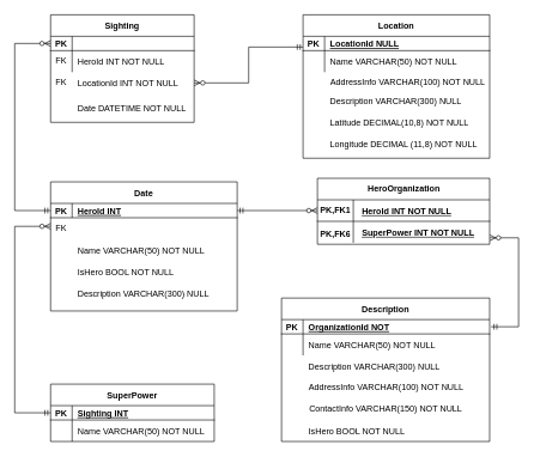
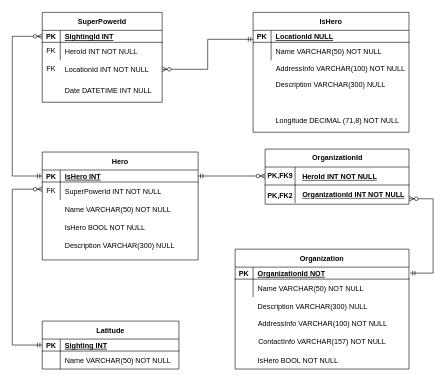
  <mxCell id="0" />
  <mxCell id="1" parent="0" />
- <mxCell id="2" value="Date" style="shape=table;startSize=30;container=1;collapsible=1;childLayout=tableLayout;fixedRows=1;rowLines=0;fontStyle=1;align=center;resizeLast=1;" parent="1" vertex="1"><mxGeometry x="70" y="253" width="260" height="180" as="geometry" /></mxCell>
+ <mxCell id="2" value="Hero" style="shape=table;startSize=30;container=1;collapsible=1;childLayout=tableLayout;fixedRows=1;rowLines=0;fontStyle=1;align=center;resizeLast=1;" parent="1" vertex="1"><mxGeometry x="70" y="253" width="260" height="180" as="geometry" /></mxCell>
  <mxCell id="3" value="" style="shape=partialRectangle;collapsible=0;dropTarget=0;pointerEvents=0;fillColor=none;points=[[0,0.5],[1,0.5]];portConstraint=eastwest;top=0;left=0;right=0;bottom=1;" parent="2" vertex="1"><mxGeometry y="30" width="260" height="20" as="geometry" /></mxCell>
  <mxCell id="4" value="PK" style="shape=partialRectangle;overflow=hidden;connectable=0;fillColor=none;top=0;left=0;bottom=0;right=0;fontStyle=1;" parent="3" vertex="1"><mxGeometry width="30" height="20" as="geometry"><mxRectangle width="30" height="20" as="alternateBounds" /></mxGeometry></mxCell>
- <mxCell id="5" value="HeroId INT" style="shape=partialRectangle;overflow=hidden;connectable=0;fillColor=none;top=0;left=0;bottom=0;right=0;align=left;spacingLeft=6;fontStyle=5;" parent="3" vertex="1"><mxGeometry x="30" width="230" height="20" as="geometry"><mxRectangle width="230" height="20" as="alternateBounds" /></mxGeometry></mxCell>
+ <mxCell id="5" value="IsHero INT" style="shape=partialRectangle;overflow=hidden;connectable=0;fillColor=none;top=0;left=0;bottom=0;right=0;align=left;spacingLeft=6;fontStyle=5;" parent="3" vertex="1"><mxGeometry x="30" width="230" height="20" as="geometry"><mxRectangle width="230" height="20" as="alternateBounds" /></mxGeometry></mxCell>
  <mxCell id="6" value="" style="shape=partialRectangle;collapsible=0;dropTarget=0;pointerEvents=0;fillColor=none;points=[[0,0.5],[1,0.5]];portConstraint=eastwest;top=0;left=0;right=0;bottom=0;" parent="2" vertex="1"><mxGeometry y="50" width="260" height="30" as="geometry" /></mxCell>
  <mxCell id="7" value="" style="shape=partialRectangle;overflow=hidden;connectable=0;fillColor=none;top=0;left=0;bottom=0;right=0;" parent="6" vertex="1"><mxGeometry width="30" height="30" as="geometry"><mxRectangle width="30" height="30" as="alternateBounds" /></mxGeometry></mxCell>
+ <mxCell id="8" value="SuperPowerId INT NOT NULL" style="shape=partialRectangle;overflow=hidden;connectable=0;fillColor=none;top=0;left=0;bottom=0;right=0;align=left;spacingLeft=6;" parent="6" vertex="1"><mxGeometry x="30" width="230" height="30" as="geometry"><mxRectangle width="230" height="30" as="alternateBounds" /></mxGeometry></mxCell>
  <mxCell id="9" value="IsHero BOOL NOT NULL" style="shape=partialRectangle;overflow=hidden;connectable=0;fillColor=none;top=0;left=0;bottom=0;right=0;align=left;spacingLeft=6;" parent="1" vertex="1"><mxGeometry x="100" y="363" width="232" height="30" as="geometry"><mxRectangle width="220" height="30" as="alternateBounds" /></mxGeometry></mxCell>
- <mxCell id="10" value="Location" style="shape=table;startSize=30;container=1;collapsible=1;childLayout=tableLayout;fixedRows=1;rowLines=0;fontStyle=1;align=center;resizeLast=1;" parent="1" vertex="1"><mxGeometry x="421.75" y="20" width="260" height="200" as="geometry" /></mxCell>
+ <mxCell id="10" value="IsHero" style="shape=table;startSize=30;container=1;collapsible=1;childLayout=tableLayout;fixedRows=1;rowLines=0;fontStyle=1;align=center;resizeLast=1;" parent="1" vertex="1"><mxGeometry x="421.75" y="20" width="260" height="200" as="geometry" /></mxCell>
  <mxCell id="11" value="" style="shape=partialRectangle;collapsible=0;dropTarget=0;pointerEvents=0;fillColor=none;points=[[0,0.5],[1,0.5]];portConstraint=eastwest;top=0;left=0;right=0;bottom=1;" parent="10" vertex="1"><mxGeometry y="30" width="260" height="20" as="geometry" /></mxCell>
  <mxCell id="12" value="PK" style="shape=partialRectangle;overflow=hidden;connectable=0;fillColor=none;top=0;left=0;bottom=0;right=0;fontStyle=1;" parent="11" vertex="1"><mxGeometry width="30" height="20" as="geometry"><mxRectangle width="30" height="20" as="alternateBounds" /></mxGeometry></mxCell>
  <mxCell id="13" value="LocationId NULL" style="shape=partialRectangle;overflow=hidden;connectable=0;fillColor=none;top=0;left=0;bottom=0;right=0;align=left;spacingLeft=6;fontStyle=5;" parent="11" vertex="1"><mxGeometry x="30" width="230" height="20" as="geometry"><mxRectangle width="230" height="20" as="alternateBounds" /></mxGeometry></mxCell>
  <mxCell id="14" value="" style="shape=partialRectangle;collapsible=0;dropTarget=0;pointerEvents=0;fillColor=none;points=[[0,0.5],[1,0.5]];portConstraint=eastwest;top=0;left=0;right=0;bottom=0;" parent="10" vertex="1"><mxGeometry y="50" width="260" height="30" as="geometry" /></mxCell>
  <mxCell id="15" value="" style="shape=partialRectangle;overflow=hidden;connectable=0;fillColor=none;top=0;left=0;bottom=0;right=0;" parent="14" vertex="1"><mxGeometry width="30" height="30" as="geometry"><mxRectangle width="30" height="30" as="alternateBounds" /></mxGeometry></mxCell>
  <mxCell id="16" value="Name VARCHAR(50) NOT NULL" style="shape=partialRectangle;overflow=hidden;connectable=0;fillColor=none;top=0;left=0;bottom=0;right=0;align=left;spacingLeft=6;" parent="14" vertex="1"><mxGeometry x="30" width="230" height="30" as="geometry"><mxRectangle width="230" height="30" as="alternateBounds" /></mxGeometry></mxCell>
  <mxCell id="17" value="Description VARCHAR(300) NULL" style="shape=partialRectangle;overflow=hidden;connectable=0;fillColor=none;top=0;left=0;bottom=0;right=0;align=left;spacingLeft=6;" parent="1" vertex="1"><mxGeometry x="451.75" y="125" width="200" height="30" as="geometry"><mxRectangle width="220" height="30" as="alternateBounds" /></mxGeometry></mxCell>
  <mxCell id="18" value="&amp;nbsp; AddressInfo VARCHAR(100) NOT NULL" style="text;whiteSpace=wrap;html=1;" parent="1" vertex="1"><mxGeometry x="451.75" y="100" width="230" height="30" as="geometry" /></mxCell>
- <mxCell id="19" value="Latitude DECIMAL(10,8) NOT NULL" style="shape=partialRectangle;overflow=hidden;connectable=0;fillColor=none;top=0;left=0;bottom=0;right=0;align=left;spacingLeft=6;" parent="1" vertex="1"><mxGeometry x="451.75" y="155" width="210" height="30" as="geometry"><mxRectangle width="220" height="30" as="alternateBounds" /></mxGeometry></mxCell>
- <mxCell id="20" value="Longitude DECIMAL (11,8) NOT NULL" style="shape=partialRectangle;overflow=hidden;connectable=0;fillColor=none;top=0;left=0;bottom=0;right=0;align=left;spacingLeft=6;" parent="1" vertex="1"><mxGeometry x="451.75" y="185" width="220" height="30" as="geometry"><mxRectangle width="220" height="30" as="alternateBounds" /></mxGeometry></mxCell>
+ <mxCell id="20" value="Longitude DECIMAL (71,8) NOT NULL" style="shape=partialRectangle;overflow=hidden;connectable=0;fillColor=none;top=0;left=0;bottom=0;right=0;align=left;spacingLeft=6;" parent="1" vertex="1"><mxGeometry x="451.75" y="185" width="220" height="30" as="geometry"><mxRectangle width="220" height="30" as="alternateBounds" /></mxGeometry></mxCell>
  <mxCell id="21" value="Description VARCHAR(300) NULL" style="shape=partialRectangle;overflow=hidden;connectable=0;fillColor=none;top=0;left=0;bottom=0;right=0;align=left;spacingLeft=6;" parent="1" vertex="1"><mxGeometry x="100" y="393" width="232" height="30" as="geometry"><mxRectangle width="220" height="30" as="alternateBounds" /></mxGeometry></mxCell>
- <mxCell id="22" value="Description" style="shape=table;startSize=30;container=1;collapsible=1;childLayout=tableLayout;fixedRows=1;rowLines=0;fontStyle=1;align=center;resizeLast=1;" parent="1" vertex="1"><mxGeometry x="391.75" y="415" width="290" height="200" as="geometry" /></mxCell>
+ <mxCell id="22" value="Organization" style="shape=table;startSize=30;container=1;collapsible=1;childLayout=tableLayout;fixedRows=1;rowLines=0;fontStyle=1;align=center;resizeLast=1;" parent="1" vertex="1"><mxGeometry x="391.75" y="415" width="290" height="200" as="geometry" /></mxCell>
  <mxCell id="23" value="" style="shape=partialRectangle;collapsible=0;dropTarget=0;pointerEvents=0;fillColor=none;points=[[0,0.5],[1,0.5]];portConstraint=eastwest;top=0;left=0;right=0;bottom=1;" parent="22" vertex="1"><mxGeometry y="30" width="290" height="20" as="geometry" /></mxCell>
  <mxCell id="24" value="PK" style="shape=partialRectangle;overflow=hidden;connectable=0;fillColor=none;top=0;left=0;bottom=0;right=0;fontStyle=1;" parent="23" vertex="1"><mxGeometry width="30" height="20" as="geometry"><mxRectangle width="30" height="20" as="alternateBounds" /></mxGeometry></mxCell>
  <mxCell id="25" value="OrganizationId NOT" style="shape=partialRectangle;overflow=hidden;connectable=0;fillColor=none;top=0;left=0;bottom=0;right=0;align=left;spacingLeft=6;fontStyle=5;" parent="23" vertex="1"><mxGeometry x="30" width="260" height="20" as="geometry"><mxRectangle width="260" height="20" as="alternateBounds" /></mxGeometry></mxCell>
  <mxCell id="26" value="" style="shape=partialRectangle;collapsible=0;dropTarget=0;pointerEvents=0;fillColor=none;points=[[0,0.5],[1,0.5]];portConstraint=eastwest;top=0;left=0;right=0;bottom=0;" parent="22" vertex="1"><mxGeometry y="50" width="290" height="30" as="geometry" /></mxCell>
  <mxCell id="27" value="" style="shape=partialRectangle;overflow=hidden;connectable=0;fillColor=none;top=0;left=0;bottom=0;right=0;" parent="26" vertex="1"><mxGeometry width="30" height="30" as="geometry"><mxRectangle width="30" height="30" as="alternateBounds" /></mxGeometry></mxCell>
  <mxCell id="28" value="Name VARCHAR(50) NOT NULL" style="shape=partialRectangle;overflow=hidden;connectable=0;fillColor=none;top=0;left=0;bottom=0;right=0;align=left;spacingLeft=6;" parent="26" vertex="1"><mxGeometry x="30" width="260" height="30" as="geometry"><mxRectangle width="260" height="30" as="alternateBounds" /></mxGeometry></mxCell>
  <mxCell id="29" value="Description VARCHAR(300) NULL" style="shape=partialRectangle;overflow=hidden;connectable=0;fillColor=none;top=0;left=0;bottom=0;right=0;align=left;spacingLeft=6;" parent="1" vertex="1"><mxGeometry x="421.75" y="495" width="200" height="30" as="geometry"><mxRectangle width="220" height="30" as="alternateBounds" /></mxGeometry></mxCell>
  <mxCell id="30" value="&amp;nbsp; AddressInfo VARCHAR(100) NOT NULL" style="text;whiteSpace=wrap;html=1;" parent="1" vertex="1"><mxGeometry x="421.75" y="525" width="230" height="30" as="geometry" /></mxCell>
- <mxCell id="31" value="&amp;nbsp; ContactInfo VARCHAR(150) NOT NULL" style="text;whiteSpace=wrap;html=1;" parent="1" vertex="1"><mxGeometry x="421.75" y="555" width="230" height="30" as="geometry" /></mxCell>
+ <mxCell id="31" value="&amp;nbsp; ContactInfo VARCHAR(157) NOT NULL" style="text;whiteSpace=wrap;html=1;" parent="1" vertex="1"><mxGeometry x="421.75" y="555" width="230" height="30" as="geometry" /></mxCell>
  <mxCell id="32" value="IsHero BOOL NOT NULL" style="shape=partialRectangle;overflow=hidden;connectable=0;fillColor=none;top=0;left=0;bottom=0;right=0;align=left;spacingLeft=6;" parent="1" vertex="1"><mxGeometry x="421.75" y="585" width="232" height="30" as="geometry"><mxRectangle width="220" height="30" as="alternateBounds" /></mxGeometry></mxCell>
- <mxCell id="33" value="Sighting" style="shape=table;startSize=30;container=1;collapsible=1;childLayout=tableLayout;fixedRows=1;rowLines=0;fontStyle=1;align=center;resizeLast=1;" parent="1" vertex="1"><mxGeometry x="70" y="20" width="200" height="150" as="geometry" /></mxCell>
+ <mxCell id="33" value="SuperPowerId" style="shape=table;startSize=30;container=1;collapsible=1;childLayout=tableLayout;fixedRows=1;rowLines=0;fontStyle=1;align=center;resizeLast=1;" parent="1" vertex="1"><mxGeometry x="70" y="20" width="200" height="150" as="geometry" /></mxCell>
  <mxCell id="34" value="" style="shape=partialRectangle;collapsible=0;dropTarget=0;pointerEvents=0;fillColor=none;points=[[0,0.5],[1,0.5]];portConstraint=eastwest;top=0;left=0;right=0;bottom=1;" parent="33" vertex="1"><mxGeometry y="30" width="200" height="20" as="geometry" /></mxCell>
  <mxCell id="35" value="PK" style="shape=partialRectangle;overflow=hidden;connectable=0;fillColor=none;top=0;left=0;bottom=0;right=0;fontStyle=1;" parent="34" vertex="1"><mxGeometry width="30" height="20" as="geometry"><mxRectangle width="30" height="20" as="alternateBounds" /></mxGeometry></mxCell>
+ <mxCell id="36" value="SightingId INT" style="shape=partialRectangle;overflow=hidden;connectable=0;fillColor=none;top=0;left=0;bottom=0;right=0;align=left;spacingLeft=6;fontStyle=5;" parent="34" vertex="1"><mxGeometry x="30" width="170" height="20" as="geometry"><mxRectangle width="170" height="20" as="alternateBounds" /></mxGeometry></mxCell>
  <mxCell id="37" value="" style="shape=partialRectangle;collapsible=0;dropTarget=0;pointerEvents=0;fillColor=none;points=[[0,0.5],[1,0.5]];portConstraint=eastwest;top=0;left=0;right=0;bottom=0;" parent="33" vertex="1"><mxGeometry y="50" width="200" height="30" as="geometry" /></mxCell>
  <mxCell id="38" value="" style="shape=partialRectangle;overflow=hidden;connectable=0;fillColor=none;top=0;left=0;bottom=0;right=0;" parent="37" vertex="1"><mxGeometry width="30" height="30" as="geometry"><mxRectangle width="30" height="30" as="alternateBounds" /></mxGeometry></mxCell>
  <mxCell id="39" value="HeroId INT NOT NULL" style="shape=partialRectangle;overflow=hidden;connectable=0;fillColor=none;top=0;left=0;bottom=0;right=0;align=left;spacingLeft=6;" parent="37" vertex="1"><mxGeometry x="30" width="170" height="30" as="geometry"><mxRectangle width="170" height="30" as="alternateBounds" /></mxGeometry></mxCell>
  <mxCell id="40" value="&lt;span style=&quot;font-weight: normal;&quot;&gt;FK&lt;/span&gt;" style="shape=partialRectangle;connectable=0;fillColor=none;top=0;left=0;bottom=0;right=0;fontStyle=1;overflow=hidden;whiteSpace=wrap;html=1;" parent="1" vertex="1"><mxGeometry x="70" y="70" width="30" height="30" as="geometry"><mxRectangle width="30" height="30" as="alternateBounds" /></mxGeometry></mxCell>
  <mxCell id="41" value="LocationId INT NOT NULL" style="shape=partialRectangle;overflow=hidden;connectable=0;fillColor=none;top=0;left=0;bottom=0;right=0;align=left;spacingLeft=6;" parent="1" vertex="1"><mxGeometry x="100" y="100" width="160" height="30" as="geometry"><mxRectangle width="260" height="30" as="alternateBounds" /></mxGeometry></mxCell>
  <mxCell id="42" value="&lt;span style=&quot;font-weight: normal;&quot;&gt;FK&lt;/span&gt;" style="shape=partialRectangle;connectable=0;fillColor=none;top=0;left=0;bottom=0;right=0;fontStyle=1;overflow=hidden;whiteSpace=wrap;html=1;" parent="1" vertex="1"><mxGeometry x="70" y="100" width="30" height="30" as="geometry"><mxRectangle width="30" height="30" as="alternateBounds" /></mxGeometry></mxCell>
- <mxCell id="43" value="Date DATETIME NOT NULL" style="shape=partialRectangle;overflow=hidden;connectable=0;fillColor=none;top=0;left=0;bottom=0;right=0;align=left;spacingLeft=6;" parent="1" vertex="1"><mxGeometry x="100" y="135" width="170" height="30" as="geometry"><mxRectangle width="260" height="30" as="alternateBounds" /></mxGeometry></mxCell>
- <mxCell id="44" value="HeroOrganization" style="shape=table;startSize=30;container=1;collapsible=1;childLayout=tableLayout;fixedRows=1;rowLines=0;fontStyle=1;align=center;resizeLast=1;html=1;" parent="1" vertex="1"><mxGeometry x="441.75" y="248" width="240" height="92" as="geometry" /></mxCell>
+ <mxCell id="43" value="Date DATETIME INT NULL" style="shape=partialRectangle;overflow=hidden;connectable=0;fillColor=none;top=0;left=0;bottom=0;right=0;align=left;spacingLeft=6;" parent="1" vertex="1"><mxGeometry x="100" y="135" width="170" height="30" as="geometry"><mxRectangle width="260" height="30" as="alternateBounds" /></mxGeometry></mxCell>
+ <mxCell id="44" value="OrganizationId" style="shape=table;startSize=30;container=1;collapsible=1;childLayout=tableLayout;fixedRows=1;rowLines=0;fontStyle=1;align=center;resizeLast=1;html=1;" parent="1" vertex="1"><mxGeometry x="441.75" y="248" width="240" height="92" as="geometry" /></mxCell>
  <mxCell id="45" value="" style="shape=tableRow;horizontal=0;startSize=0;swimlaneHead=0;swimlaneBody=0;fillColor=none;collapsible=0;dropTarget=0;points=[[0,0.5],[1,0.5]];portConstraint=eastwest;top=0;left=0;right=0;bottom=1;" parent="44" vertex="1"><mxGeometry y="30" width="240" height="30" as="geometry" /></mxCell>
- <mxCell id="46" value="PK,FK1" style="shape=partialRectangle;connectable=0;fillColor=none;top=0;left=0;bottom=0;right=0;fontStyle=1;overflow=hidden;whiteSpace=wrap;html=1;" parent="45" vertex="1"><mxGeometry width="50" height="30" as="geometry"><mxRectangle width="50" height="30" as="alternateBounds" /></mxGeometry></mxCell>
+ <mxCell id="46" value="PK,FK9" style="shape=partialRectangle;connectable=0;fillColor=none;top=0;left=0;bottom=0;right=0;fontStyle=1;overflow=hidden;whiteSpace=wrap;html=1;" parent="45" vertex="1"><mxGeometry width="50" height="30" as="geometry"><mxRectangle width="50" height="30" as="alternateBounds" /></mxGeometry></mxCell>
  <mxCell id="47" value="" style="shape=partialRectangle;connectable=0;fillColor=none;top=0;left=0;bottom=0;right=0;align=left;spacingLeft=6;fontStyle=5;overflow=hidden;whiteSpace=wrap;html=1;" parent="45" vertex="1"><mxGeometry x="50" width="190" height="30" as="geometry"><mxRectangle width="190" height="30" as="alternateBounds" /></mxGeometry></mxCell>
  <mxCell id="48" value="" style="shape=tableRow;horizontal=0;startSize=0;swimlaneHead=0;swimlaneBody=0;fillColor=none;collapsible=0;dropTarget=0;points=[[0,0.5],[1,0.5]];portConstraint=eastwest;top=0;left=0;right=0;bottom=0;" parent="44" vertex="1"><mxGeometry y="60" width="240" height="30" as="geometry" /></mxCell>
  <mxCell id="49" value="" style="shape=partialRectangle;connectable=0;fillColor=none;top=0;left=0;bottom=0;right=0;editable=1;overflow=hidden;whiteSpace=wrap;html=1;" parent="48" vertex="1"><mxGeometry width="50" height="30" as="geometry"><mxRectangle width="50" height="30" as="alternateBounds" /></mxGeometry></mxCell>
  <mxCell id="50" value="" style="shape=partialRectangle;connectable=0;fillColor=none;top=0;left=0;bottom=0;right=0;align=left;spacingLeft=6;overflow=hidden;whiteSpace=wrap;html=1;" parent="48" vertex="1"><mxGeometry x="50" width="190" height="30" as="geometry"><mxRectangle width="190" height="30" as="alternateBounds" /></mxGeometry></mxCell>
- <mxCell id="51" value="PK,FK6" style="shape=partialRectangle;connectable=0;fillColor=none;top=0;left=0;bottom=0;right=0;fontStyle=1;overflow=hidden;whiteSpace=wrap;html=1;" parent="1" vertex="1"><mxGeometry x="441.75" y="311" width="50" height="30" as="geometry"><mxRectangle width="50" height="30" as="alternateBounds" /></mxGeometry></mxCell>
+ <mxCell id="51" value="PK,FK2" style="shape=partialRectangle;connectable=0;fillColor=none;top=0;left=0;bottom=0;right=0;fontStyle=1;overflow=hidden;whiteSpace=wrap;html=1;" parent="1" vertex="1"><mxGeometry x="441.75" y="311" width="50" height="30" as="geometry"><mxRectangle width="50" height="30" as="alternateBounds" /></mxGeometry></mxCell>
  <mxCell id="52" value="&lt;b&gt;&lt;u&gt;HeroId INT NOT NULL&lt;/u&gt;&lt;/b&gt;" style="text;whiteSpace=wrap;html=1;" parent="1" vertex="1"><mxGeometry x="501.75" y="280.5" width="178.25" height="19.5" as="geometry" /></mxCell>
- <mxCell id="53" value="&lt;b&gt;&lt;u&gt;SuperPower INT NOT NULL&lt;/u&gt;&lt;/b&gt;" style="text;whiteSpace=wrap;html=1;" parent="1" vertex="1"><mxGeometry x="501.75" y="311" width="178.25" height="30" as="geometry" /></mxCell>
- <mxCell id="54" value="SuperPower" style="shape=table;startSize=30;container=1;collapsible=1;childLayout=tableLayout;fixedRows=1;rowLines=0;fontStyle=1;align=center;resizeLast=1;" parent="1" vertex="1"><mxGeometry x="70" y="535" width="228" height="80" as="geometry" /></mxCell>
+ <mxCell id="53" value="&lt;b&gt;&lt;u&gt;OrganizationId INT NOT NULL&lt;/u&gt;&lt;/b&gt;" style="text;whiteSpace=wrap;html=1;" parent="1" vertex="1"><mxGeometry x="501.75" y="311" width="178.25" height="30" as="geometry" /></mxCell>
+ <mxCell id="54" value="Latitude" style="shape=table;startSize=30;container=1;collapsible=1;childLayout=tableLayout;fixedRows=1;rowLines=0;fontStyle=1;align=center;resizeLast=1;" parent="1" vertex="1"><mxGeometry x="70" y="535" width="228" height="80" as="geometry" /></mxCell>
  <mxCell id="55" value="" style="shape=partialRectangle;collapsible=0;dropTarget=0;pointerEvents=0;fillColor=none;points=[[0,0.5],[1,0.5]];portConstraint=eastwest;top=0;left=0;right=0;bottom=1;" parent="54" vertex="1"><mxGeometry y="30" width="228" height="20" as="geometry" /></mxCell>
  <mxCell id="56" value="PK" style="shape=partialRectangle;overflow=hidden;connectable=0;fillColor=none;top=0;left=0;bottom=0;right=0;fontStyle=1;" parent="55" vertex="1"><mxGeometry width="30" height="20" as="geometry"><mxRectangle width="30" height="20" as="alternateBounds" /></mxGeometry></mxCell>
  <mxCell id="57" value="Sighting INT" style="shape=partialRectangle;overflow=hidden;connectable=0;fillColor=none;top=0;left=0;bottom=0;right=0;align=left;spacingLeft=6;fontStyle=5;" parent="55" vertex="1"><mxGeometry x="30" width="198" height="20" as="geometry"><mxRectangle width="198" height="20" as="alternateBounds" /></mxGeometry></mxCell>
  <mxCell id="58" value="" style="shape=partialRectangle;collapsible=0;dropTarget=0;pointerEvents=0;fillColor=none;points=[[0,0.5],[1,0.5]];portConstraint=eastwest;top=0;left=0;right=0;bottom=0;" parent="54" vertex="1"><mxGeometry y="50" width="228" height="30" as="geometry" /></mxCell>
  <mxCell id="59" value="" style="shape=partialRectangle;overflow=hidden;connectable=0;fillColor=none;top=0;left=0;bottom=0;right=0;" parent="58" vertex="1"><mxGeometry width="30" height="30" as="geometry"><mxRectangle width="30" height="30" as="alternateBounds" /></mxGeometry></mxCell>
  <mxCell id="60" value="Name VARCHAR(50) NOT NULL" style="shape=partialRectangle;overflow=hidden;connectable=0;fillColor=none;top=0;left=0;bottom=0;right=0;align=left;spacingLeft=6;" parent="58" vertex="1"><mxGeometry x="30" width="198" height="30" as="geometry"><mxRectangle width="198" height="30" as="alternateBounds" /></mxGeometry></mxCell>
  <mxCell id="61" value="Name VARCHAR(50) NOT NULL" style="shape=partialRectangle;overflow=hidden;connectable=0;fillColor=none;top=0;left=0;bottom=0;right=0;align=left;spacingLeft=6;" parent="1" vertex="1"><mxGeometry x="100" y="333" width="232" height="30" as="geometry"><mxRectangle width="220" height="30" as="alternateBounds" /></mxGeometry></mxCell>
  <mxCell id="62" value="&lt;span style=&quot;font-weight: normal;&quot;&gt;FK&lt;/span&gt;" style="shape=partialRectangle;connectable=0;fillColor=none;top=0;left=0;bottom=0;right=0;fontStyle=1;overflow=hidden;whiteSpace=wrap;html=1;" parent="1" vertex="1"><mxGeometry x="70" y="303" width="30" height="30" as="geometry"><mxRectangle width="30" height="30" as="alternateBounds" /></mxGeometry></mxCell>
  <mxCell id="63" value="" style="edgeStyle=orthogonalEdgeStyle;fontSize=12;html=1;endArrow=ERzeroToMany;startArrow=ERmandOne;rounded=0;exitX=1;exitY=0.5;exitDx=0;exitDy=0;entryX=0;entryY=0.5;entryDx=0;entryDy=0;" parent="1" source="3" target="45" edge="1"><mxGeometry width="100" height="100" relative="1" as="geometry"><mxPoint x="360" y="305" as="sourcePoint" /><mxPoint x="460" y="205" as="targetPoint" /></mxGeometry></mxCell>
  <mxCell id="64" value="" style="edgeStyle=elbowEdgeStyle;fontSize=12;html=1;endArrow=ERzeroToMany;startArrow=ERmandOne;rounded=0;entryX=1;entryY=0.5;entryDx=0;entryDy=0;exitX=1;exitY=0.5;exitDx=0;exitDy=0;" parent="1" edge="1"><mxGeometry width="100" height="100" relative="1" as="geometry"><mxPoint x="683.75" y="455" as="sourcePoint" /><mxPoint x="682" y="331" as="targetPoint" /><Array as="points"><mxPoint x="722" y="395" /></Array></mxGeometry></mxCell>
  <mxCell id="65" value="" style="edgeStyle=elbowEdgeStyle;fontSize=12;html=1;endArrow=ERzeroToMany;startArrow=ERmandOne;rounded=0;exitX=0;exitY=0.5;exitDx=0;exitDy=0;" parent="1" source="55" edge="1"><mxGeometry width="100" height="100" relative="1" as="geometry"><mxPoint x="-52" y="290.5" as="sourcePoint" /><mxPoint x="70" y="315" as="targetPoint" /><Array as="points"><mxPoint x="20" y="415" /></Array></mxGeometry></mxCell>
  <mxCell id="66" value="" style="edgeStyle=elbowEdgeStyle;fontSize=12;html=1;endArrow=ERzeroToMany;startArrow=ERmandOne;rounded=0;exitX=0;exitY=0.5;exitDx=0;exitDy=0;entryX=0;entryY=0.5;entryDx=0;entryDy=0;" parent="1" source="3" target="34" edge="1"><mxGeometry width="100" height="100" relative="1" as="geometry"><mxPoint x="20" y="293" as="sourcePoint" /><mxPoint x="70" y="75" as="targetPoint" /><Array as="points"><mxPoint x="20" y="195" /></Array></mxGeometry></mxCell>
  <mxCell id="67" value="" style="edgeStyle=elbowEdgeStyle;fontSize=12;html=1;endArrow=ERzeroToMany;startArrow=ERmandOne;rounded=0;exitX=0;exitY=0.5;exitDx=0;exitDy=0;" parent="1" edge="1"><mxGeometry width="100" height="100" relative="1" as="geometry"><mxPoint x="421.75" y="65" as="sourcePoint" /><mxPoint x="270" y="115" as="targetPoint" /></mxGeometry></mxCell>
